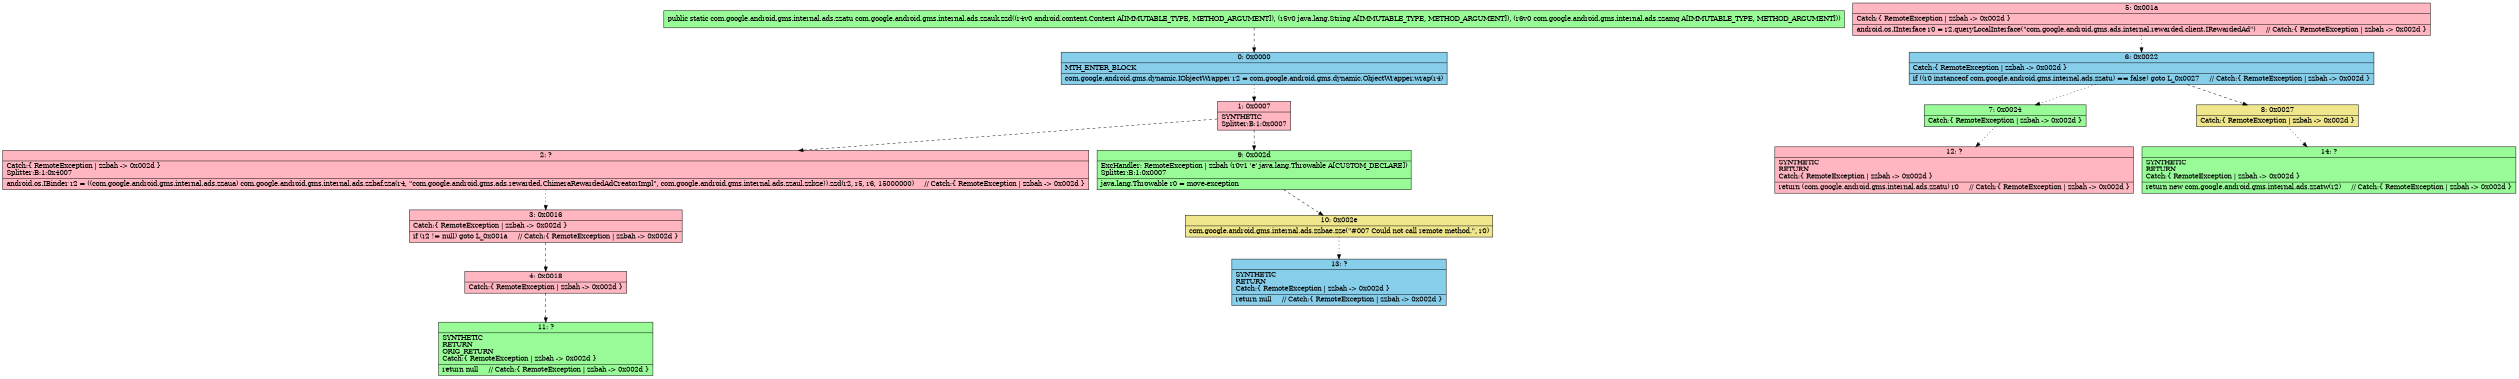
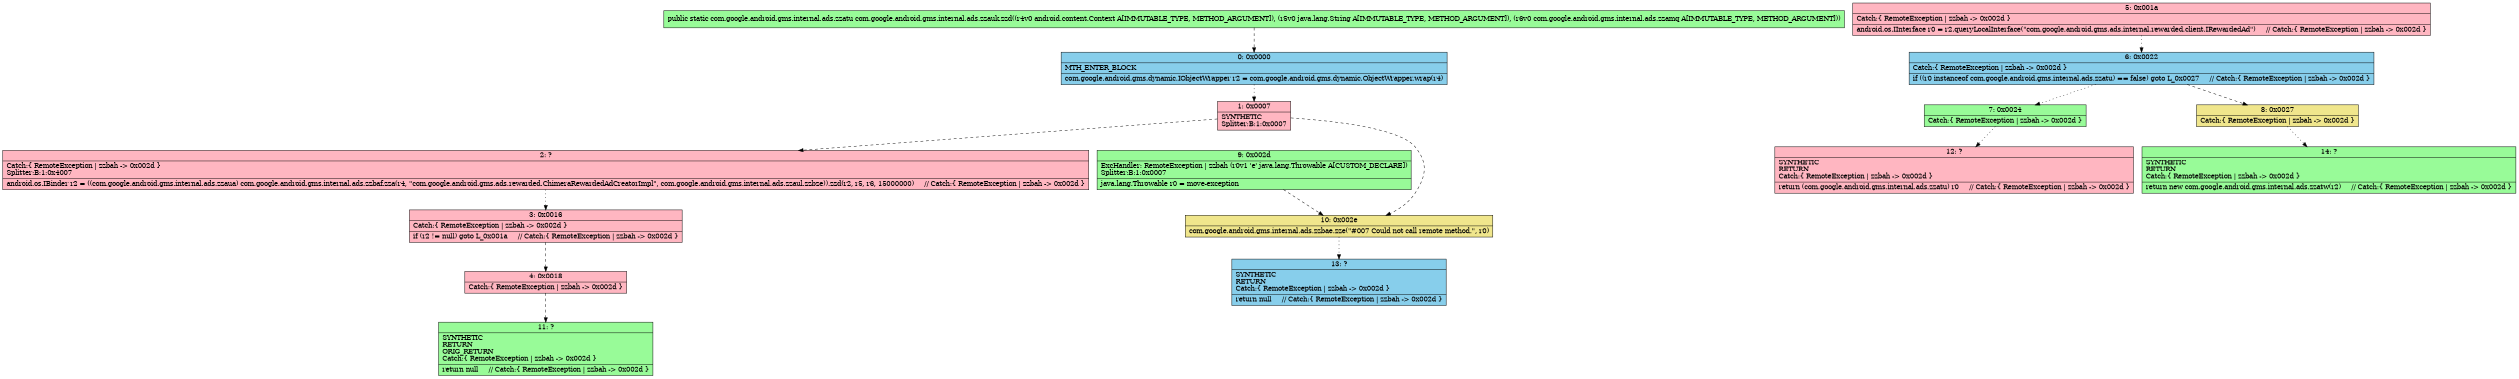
  digraph {
    node [fillcolor=lightpink shape=record style=filled]
    edge [style=dotted]
    n1 [fillcolor=skyblue label="{0\:\ 0x0000|MTH_ENTER_BLOCK\l|com.google.android.gms.dynamic.IObjectWrapper r2 = com.google.android.gms.dynamic.ObjectWrapper.wrap(r4)\l}"]
    n2 [label="{1\:\ 0x0007|SYNTHETIC\lSplitter:B:1:0x0007\l}"]
    n3 [label="{2\:\ ?|Catch:\{ RemoteException \| zzbah \-\> 0x002d \}\lSplitter:B:1:0x4007\l|android.os.IBinder r2 = ((com.google.android.gms.internal.ads.zzaua) com.google.android.gms.internal.ads.zzbaf.zza(r4, \"com.google.android.gms.ads.rewarded.ChimeraRewardedAdCreatorImpl\", com.google.android.gms.internal.ads.zzaul.zzbze)).zzd(r2, r5, r6, 15000000)     \/\/ Catch:\{ RemoteException \| zzbah \-\> 0x002d \}\l}"]
    n4 [fillcolor=palegreen label="{9\:\ 0x002d|ExcHandler: RemoteException \| zzbah (r0v1 'e' java.lang.Throwable A[CUSTOM_DECLARE])\lSplitter:B:1:0x0007\l|java.lang.Throwable r0 = move\-exception\l}"]
    n5 [label="{3\:\ 0x0016|Catch:\{ RemoteException \| zzbah \-\> 0x002d \}\l|if (r2 != null) goto L_0x001a     \/\/ Catch:\{ RemoteException \| zzbah \-\> 0x002d \}\l}"]
    n6 [fillcolor=khaki label="{10\:\ 0x002e|com.google.android.gms.internal.ads.zzbae.zze(\"#007 Could not call remote method.\", r0)\l}"]
    n7 [label="{4\:\ 0x0018|Catch:\{ RemoteException \| zzbah \-\> 0x002d \}\l}"]
    n8 [fillcolor=palegreen label="{11\:\ ?|SYNTHETIC\lRETURN\lORIG_RETURN\lCatch:\{ RemoteException \| zzbah \-\> 0x002d \}\l|return null     \/\/ Catch:\{ RemoteException \| zzbah \-\> 0x002d \}\l}"]
    n9 [label="{5\:\ 0x001a|Catch:\{ RemoteException \| zzbah \-\> 0x002d \}\l|android.os.IInterface r0 = r2.queryLocalInterface(\"com.google.android.gms.ads.internal.rewarded.client.IRewardedAd\")     \/\/ Catch:\{ RemoteException \| zzbah \-\> 0x002d \}\l}"]
    n10 [fillcolor=skyblue label="{6\:\ 0x0022|Catch:\{ RemoteException \| zzbah \-\> 0x002d \}\l|if ((r0 instanceof com.google.android.gms.internal.ads.zzatu) == false) goto L_0x0027     \/\/ Catch:\{ RemoteException \| zzbah \-\> 0x002d \}\l}"]
    n11 [fillcolor=palegreen label="{7\:\ 0x0024|Catch:\{ RemoteException \| zzbah \-\> 0x002d \}\l}"]
    n12 [fillcolor=khaki label="{8\:\ 0x0027|Catch:\{ RemoteException \| zzbah \-\> 0x002d \}\l}"]
    n13 [label="{12\:\ ?|SYNTHETIC\lRETURN\lCatch:\{ RemoteException \| zzbah \-\> 0x002d \}\l|return (com.google.android.gms.internal.ads.zzatu) r0     \/\/ Catch:\{ RemoteException \| zzbah \-\> 0x002d \}\l}"]
    n14 [fillcolor=palegreen label="{14\:\ ?|SYNTHETIC\lRETURN\lCatch:\{ RemoteException \| zzbah \-\> 0x002d \}\l|return new com.google.android.gms.internal.ads.zzatw(r2)     \/\/ Catch:\{ RemoteException \| zzbah \-\> 0x002d \}\l}"]
    n15 [fillcolor=skyblue label="{13\:\ ?|SYNTHETIC\lRETURN\lCatch:\{ RemoteException \| zzbah \-\> 0x002d \}\l|return null     \/\/ Catch:\{ RemoteException \| zzbah \-\> 0x002d \}\l}"]
    n16 [fillcolor=palegreen label="{public static com.google.android.gms.internal.ads.zzatu com.google.android.gms.internal.ads.zzauk.zzd((r4v0 android.content.Context A[IMMUTABLE_TYPE, METHOD_ARGUMENT]), (r5v0 java.lang.String A[IMMUTABLE_TYPE, METHOD_ARGUMENT]), (r6v0 com.google.android.gms.internal.ads.zzamq A[IMMUTABLE_TYPE, METHOD_ARGUMENT])) }"]
    n1 -> n2
    n2 -> n3 [style=dashed]
-   n2 -> n4 [style=dashed]
+   n2 -> n6 [style=dashed]
    n3 -> n5
    n4 -> n6 [style=dashed]
    n5 -> n7 [style=dashed]
    n6 -> n15
    n7 -> n8 [style=dashed]
    n9 -> n10
    n10 -> n11
    n10 -> n12 [style=dashed]
    n11 -> n13
    n12 -> n14
    n16 -> n1 [style=dashed]
  }
